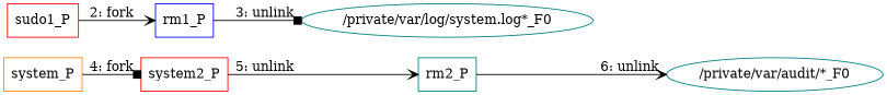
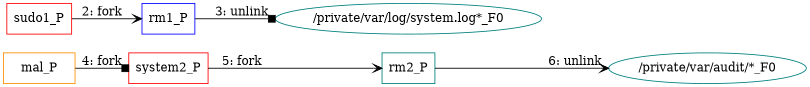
  digraph {
    engine=neato
    fixedsize=false
    fontsize=10
    nodesep=0.3
    rankdir=LR
    ranksep=0
    splines=true
    node [color=teal node_type=Process shape=box]
    edge [arrowhead=vee]
-   mal_P [color=darkorange label=system_P]
+   mal_P [color=darkorange]
    n2 [color=red label=system2_P]
    sudo1_P [color=red]
    rm1_P [color=blue]
    rm2_P
    "/private/var/log/system.log*_F0" [node_type=File shape=ellipse]
    "/private/var/audit/*_F0" [node_type=File shape=ellipse]
    mal_P -> n2 [arrowhead=box label="4: fork"]
-   n2 -> rm2_P [label="5: unlink"]
+   n2 -> rm2_P [label="5: fork"]
    sudo1_P -> rm1_P [label="2: fork"]
    rm1_P -> "/private/var/log/system.log*_F0" [arrowhead=box label="3: unlink"]
    rm2_P -> "/private/var/audit/*_F0" [label="6: unlink"]
  }
